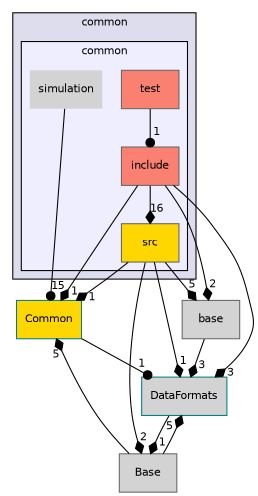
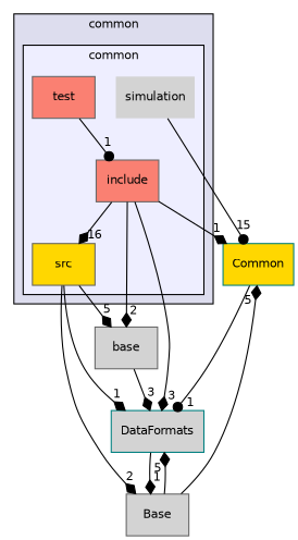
  digraph {
    compound=true
    node [color=gray40 fillcolor=lightgrey fontname=Helvetica fontsize=10 shape=box style=filled]
    edge [arrowhead=diamond headlabel=1 labeldistance=1.5 labelfontname=Helvetica labelfontsize=10]
    n1 [color=teal label=simulation shape=plaintext]
    n2 [fillcolor=salmon label=include]
    n3 [fillcolor=gold label=src]
    n4 [fillcolor=salmon label=test]
    n5 [color=teal fillcolor=gold label=Common]
    n6 [label=base]
    n7 [color=teal label=DataFormats]
    n8 [label=Base]
    subgraph cluster_1 {
      bgcolor="#ddddee"
      fontname=Helvetica
      fontsize=10
      label=common
      pencolor=black
      subgraph cluster_2 {
        bgcolor="#eeeeff"
        fontname=Helvetica
        fontsize=10
        label=common
        pencolor=black
        n1
        n2
        n3
        n4
      }
    }
    n1 -> n5 [arrowhead=dot headlabel=15]
    n2 -> n3 [headlabel=16]
    n2 -> n5
    n2 -> n6 [headlabel=2]
    n2 -> n7 [headlabel=3]
-   n3 -> n5
    n3 -> n6 [headlabel=5]
    n3 -> n7
    n3 -> n8 [headlabel=2]
    n4 -> n2 [arrowhead=dot]
    n5 -> n7 [arrowhead=dot]
    n6 -> n7 [headlabel=3]
    n7 -> n8
    n8 -> n5 [headlabel=5]
    n8 -> n7 [headlabel=5]
  }
